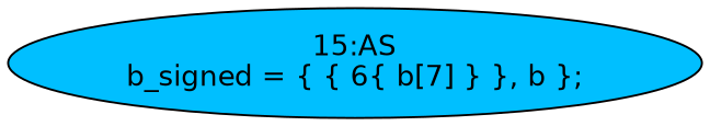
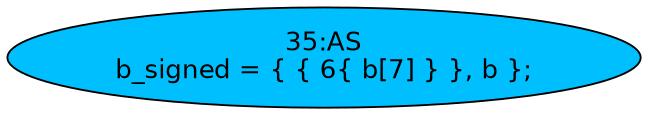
  strict digraph {
    rankdir=LR
    fontname="DejaVu Sans"
-   n1 [ast="<pyverilog.vparser.ast.Assign object at 0x7fe412b3ce90>" def_var="['b_signed']" fillcolor=deepskyblue label="15:AS\nb_signed = { { 6{ b[7] } }, b };" statements="[]" style=filled typ=Assign use_var="['b', 'b']" fontname="DejaVu Sans"]
+   n1 [ast="<pyverilog.vparser.ast.Assign object at 0x7fe412b3ce90>" def_var="['b_signed']" fillcolor=deepskyblue label="35:AS\nb_signed = { { 6{ b[7] } }, b };" statements="[]" style=filled typ=Assign use_var="['b', 'b']" fontname="DejaVu Sans"]
  }
